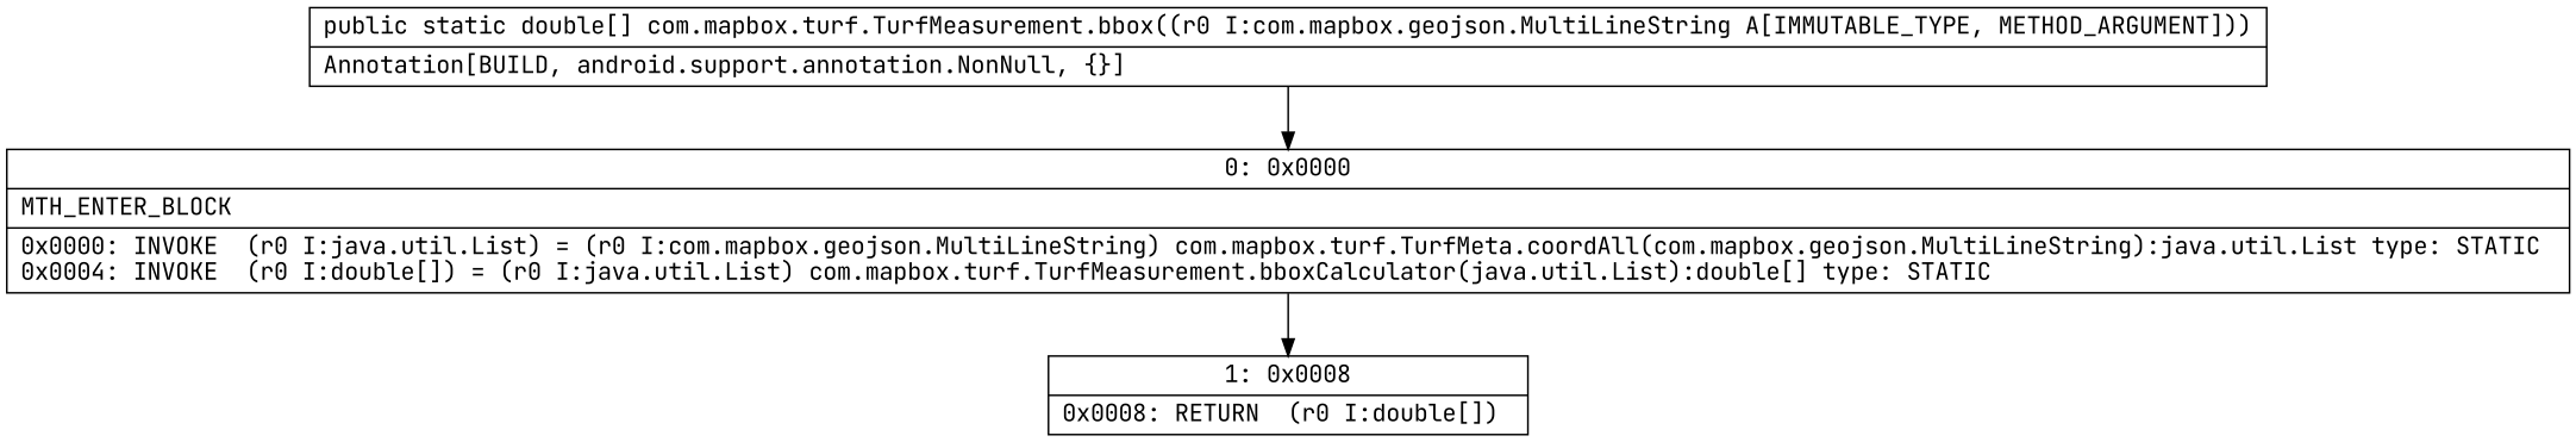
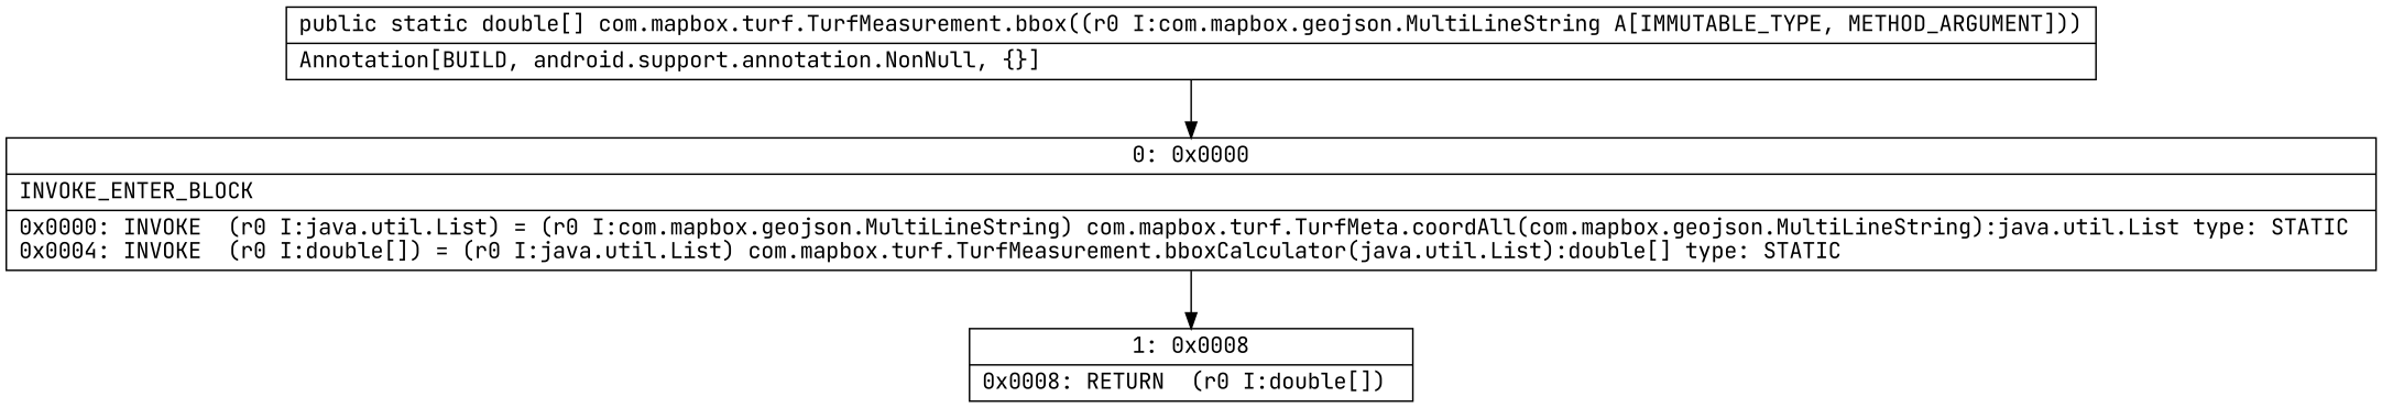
  digraph {
    fontname="JetBrains Mono"
    node [shape=record fontname="JetBrains Mono"]
    edge [fontname="JetBrains Mono"]
-   n1 [label="{0\:\ 0x0000|MTH_ENTER_BLOCK\l|0x0000: INVOKE  (r0 I:java.util.List) = (r0 I:com.mapbox.geojson.MultiLineString) com.mapbox.turf.TurfMeta.coordAll(com.mapbox.geojson.MultiLineString):java.util.List type: STATIC \l0x0004: INVOKE  (r0 I:double[]) = (r0 I:java.util.List) com.mapbox.turf.TurfMeasurement.bboxCalculator(java.util.List):double[] type: STATIC \l}"]
+   n1 [label="{0\:\ 0x0000|INVOKE_ENTER_BLOCK\l|0x0000: INVOKE  (r0 I:java.util.List) = (r0 I:com.mapbox.geojson.MultiLineString) com.mapbox.turf.TurfMeta.coordAll(com.mapbox.geojson.MultiLineString):java.util.List type: STATIC \l0x0004: INVOKE  (r0 I:double[]) = (r0 I:java.util.List) com.mapbox.turf.TurfMeasurement.bboxCalculator(java.util.List):double[] type: STATIC \l}"]
    n2 [label="{1\:\ 0x0008|0x0008: RETURN  (r0 I:double[]) \l}"]
    n3 [label="{public static double[] com.mapbox.turf.TurfMeasurement.bbox((r0 I:com.mapbox.geojson.MultiLineString A[IMMUTABLE_TYPE, METHOD_ARGUMENT]))  | Annotation[BUILD, android.support.annotation.NonNull, \{\}]\l}"]
    n1 -> n2
    n3 -> n1
  }
